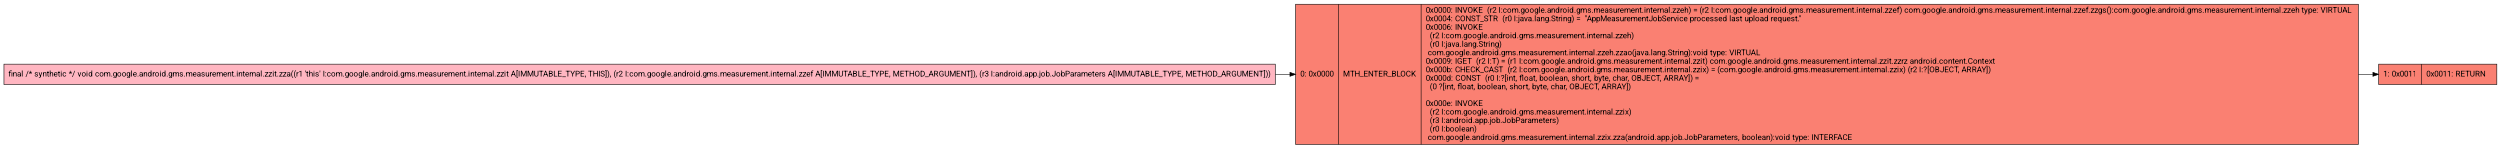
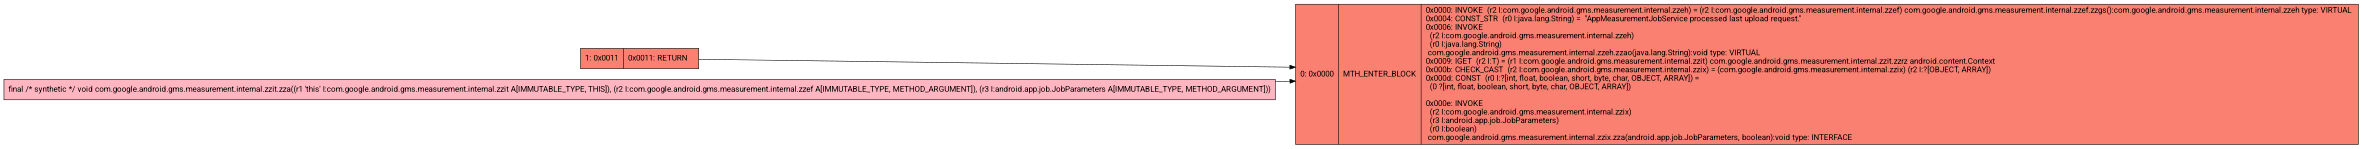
  digraph {
    rankdir=LR
    fontname=Roboto
    node [shape=record style=filled fillcolor=salmon fontname=Roboto]
    edge [color=black fontname=Roboto]
    n1 [label="{0\:\ 0x0000|MTH_ENTER_BLOCK\l|0x0000: INVOKE  (r2 I:com.google.android.gms.measurement.internal.zzeh) = (r2 I:com.google.android.gms.measurement.internal.zzef) com.google.android.gms.measurement.internal.zzef.zzgs():com.google.android.gms.measurement.internal.zzeh type: VIRTUAL \l0x0004: CONST_STR  (r0 I:java.lang.String) =  \"AppMeasurementJobService processed last upload request.\" \l0x0006: INVOKE  \l  (r2 I:com.google.android.gms.measurement.internal.zzeh)\l  (r0 I:java.lang.String)\l com.google.android.gms.measurement.internal.zzeh.zzao(java.lang.String):void type: VIRTUAL \l0x0009: IGET  (r2 I:T) = (r1 I:com.google.android.gms.measurement.internal.zzit) com.google.android.gms.measurement.internal.zzit.zzrz android.content.Context \l0x000b: CHECK_CAST  (r2 I:com.google.android.gms.measurement.internal.zzix) = (com.google.android.gms.measurement.internal.zzix) (r2 I:?[OBJECT, ARRAY]) \l0x000d: CONST  (r0 I:?[int, float, boolean, short, byte, char, OBJECT, ARRAY]) = \l  (0 ?[int, float, boolean, short, byte, char, OBJECT, ARRAY])\l \l0x000e: INVOKE  \l  (r2 I:com.google.android.gms.measurement.internal.zzix)\l  (r3 I:android.app.job.JobParameters)\l  (r0 I:boolean)\l com.google.android.gms.measurement.internal.zzix.zza(android.app.job.JobParameters, boolean):void type: INTERFACE \l}"]
    n2 [label="{1\:\ 0x0011|0x0011: RETURN   \l}"]
    n3 [label="{final \/* synthetic *\/ void com.google.android.gms.measurement.internal.zzit.zza((r1 'this' I:com.google.android.gms.measurement.internal.zzit A[IMMUTABLE_TYPE, THIS]), (r2 I:com.google.android.gms.measurement.internal.zzef A[IMMUTABLE_TYPE, METHOD_ARGUMENT]), (r3 I:android.app.job.JobParameters A[IMMUTABLE_TYPE, METHOD_ARGUMENT])) }" fillcolor=lightpink]
-   n1 -> n2
+   n2 -> n1
    n3 -> n1
  }
